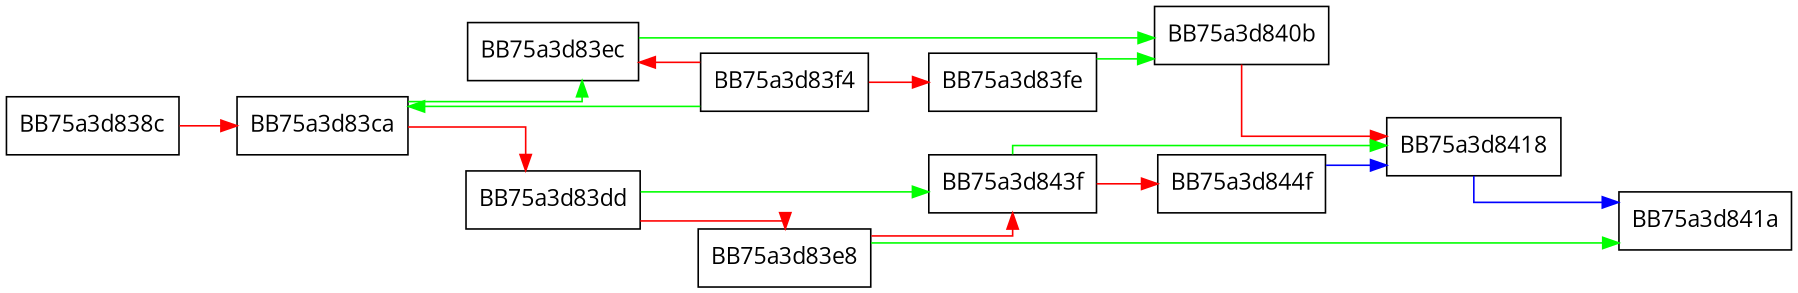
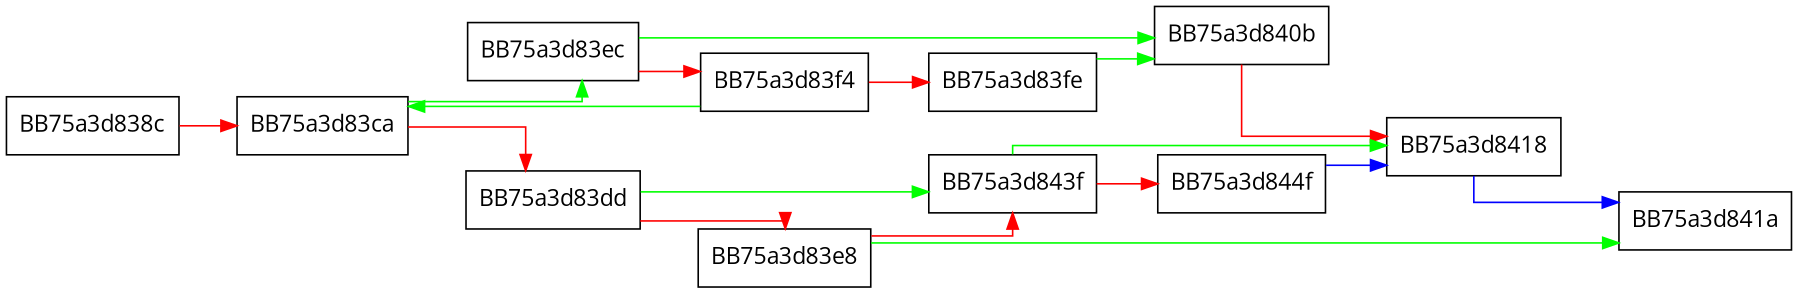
  digraph {
    fontname="Open Sans"
    rankdir=LR
    splines=ortho
    node [fontname="Open Sans" shape=box]
    edge [color=red fontname="Open Sans"]
    BB75a3d838c
    BB75a3d83ca
    BB75a3d83ec
    BB75a3d83dd
    BB75a3d840b
    BB75a3d83f4
    BB75a3d843f
    BB75a3d83e8
    BB75a3d8418
    BB75a3d83fe
    BB75a3d844f
    BB75a3d841a
    BB75a3d838c -> BB75a3d83ca
    BB75a3d83ca -> BB75a3d83ec [color=green]
    BB75a3d83ca -> BB75a3d83dd
    BB75a3d83ec -> BB75a3d840b [color=green]
-   BB75a3d83f4 -> BB75a3d83ec
+   BB75a3d83ec -> BB75a3d83f4
    BB75a3d83dd -> BB75a3d843f [color=green]
    BB75a3d83dd -> BB75a3d83e8
    BB75a3d840b -> BB75a3d8418
    BB75a3d83f4 -> BB75a3d83ca [color=green]
    BB75a3d83f4 -> BB75a3d83fe
    BB75a3d843f -> BB75a3d8418 [color=green]
    BB75a3d843f -> BB75a3d844f
    BB75a3d83e8 -> BB75a3d843f
    BB75a3d83e8 -> BB75a3d841a [color=green]
    BB75a3d8418 -> BB75a3d841a [color=blue]
    BB75a3d83fe -> BB75a3d840b [color=green]
    BB75a3d844f -> BB75a3d8418 [color=blue]
  }
